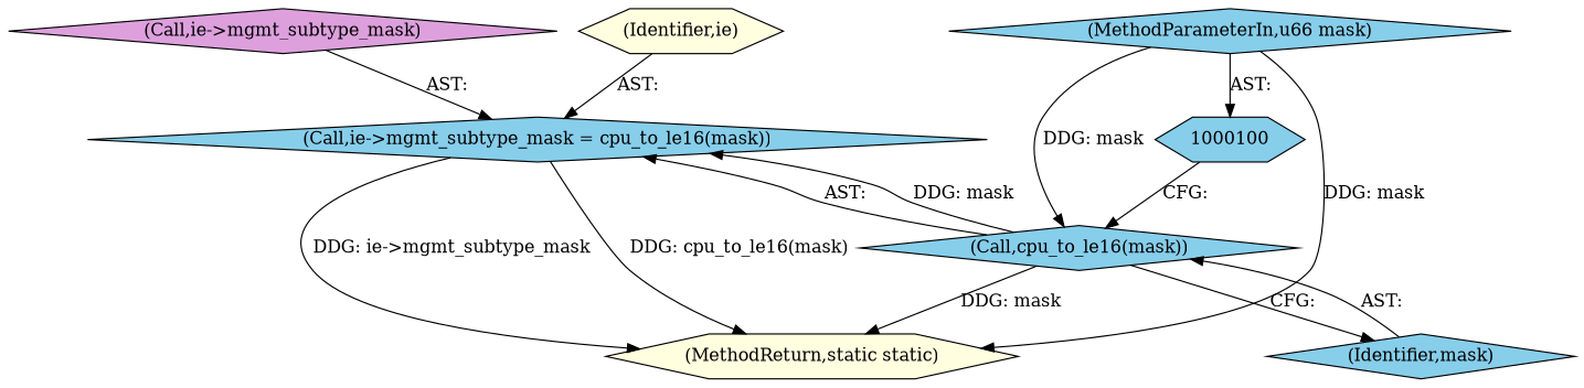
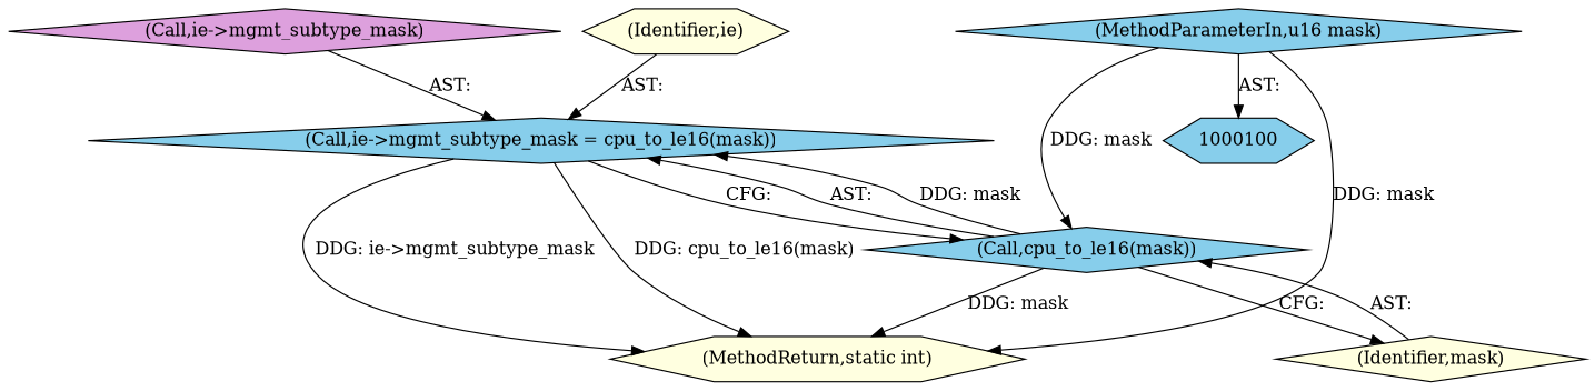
  digraph {
    node [fillcolor=skyblue shape=diamond style=filled]
    n1 [label="(Call,ie->mgmt_subtype_mask = cpu_to_le16(mask))"]
    n2 [label="(Call,cpu_to_le16(mask))"]
-   n3 [fillcolor=lightyellow label="(MethodReturn,static static)" shape=hexagon]
-   n4 [label="(Identifier,mask)"]
-   n5 [label="(MethodParameterIn,u66 mask)"]
+   n3 [fillcolor=lightyellow label="(MethodReturn,static int)" shape=hexagon]
+   n4 [fillcolor=lightyellow label="(Identifier,mask)"]
+   n5 [label="(MethodParameterIn,u16 mask)"]
    1000100 [shape=hexagon]
    n7 [fillcolor=plum label="(Call,ie->mgmt_subtype_mask)"]
    n8 [fillcolor=lightyellow label="(Identifier,ie)" shape=hexagon]
-   1000100 -> n2 [label="CFG: "]
+   n1 -> n2 [label="CFG: "]
    n1 -> n3 [label="DDG: ie->mgmt_subtype_mask"]
    n1 -> n3 [label="DDG: cpu_to_le16(mask)"]
    n2 -> n1 [label="AST: "]
    n2 -> n1 [label="DDG: mask"]
    n2 -> n3 [label="DDG: mask"]
    n2 -> n4 [label="CFG: "]
    n4 -> n2 [label="AST: "]
    n5 -> n2 [label="DDG: mask"]
    n5 -> n3 [label="DDG: mask"]
    n5 -> 1000100 [label="AST: "]
    n7 -> n1 [label="AST: "]
    n8 -> n1 [label="AST: "]
  }
